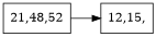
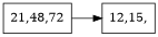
  digraph {
    rankdir=LR
    node [shape=rectangle style=green]
-   n1 [label="21,48,52"]
+   n1 [label="21,48,72"]
    n2 [label="12,15,"]
    n1 -> n2
  }
